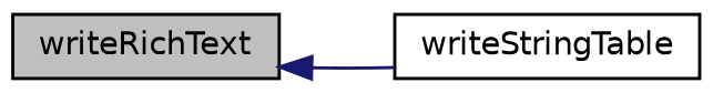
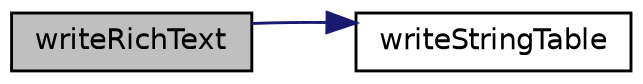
  digraph {
    rankdir=LR
    node [color=black fontname=Helvetica fontsize=10 shape=record style=filled]
    n1 [fillcolor=grey75 fontcolor=black height=0.2 label=writeRichText width=0.4]
    n2 [fillcolor=white height=0.2 label=writeStringTable width=0.4]
-   n1 -> n2 [color=midnightblue dir=back fontname=Helvetica fontsize=10 labelfontname=Helvetica labelfontsize=10 style=solid]
+   n2 -> n1 [color=midnightblue dir=back fontname=Helvetica fontsize=10 labelfontname=Helvetica labelfontsize=10 style=solid]
  }
